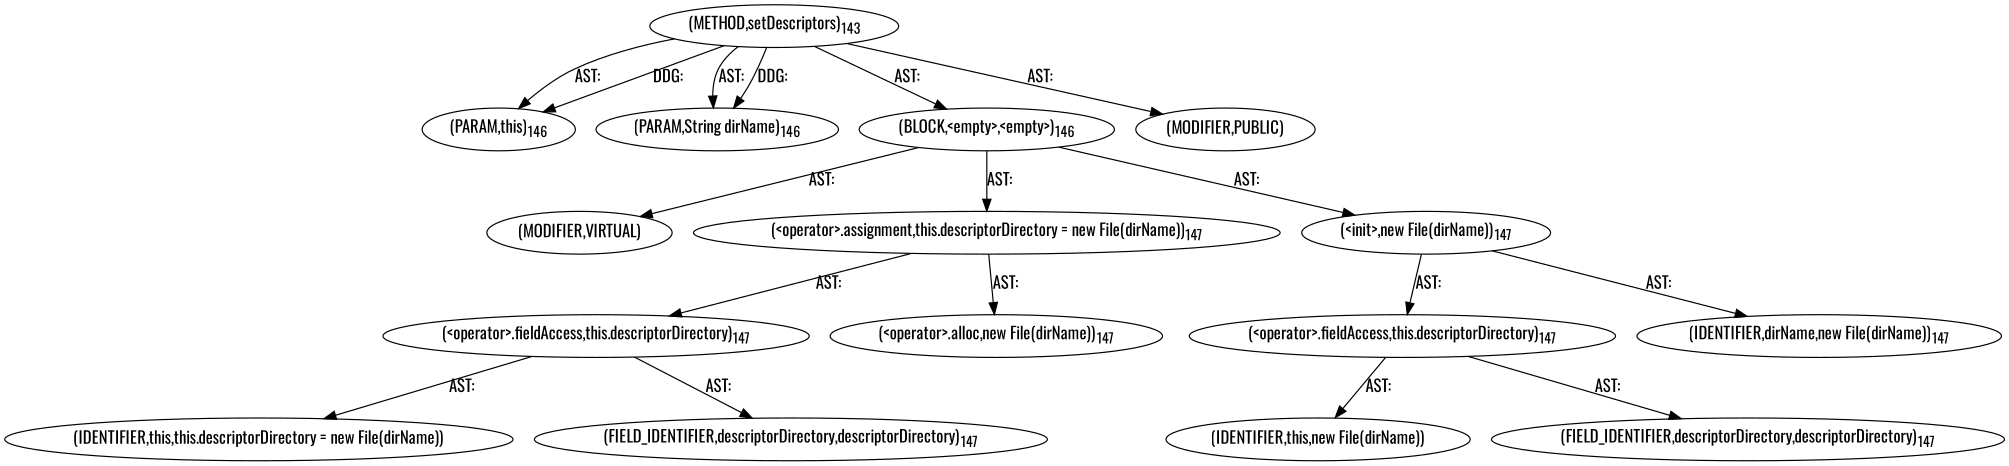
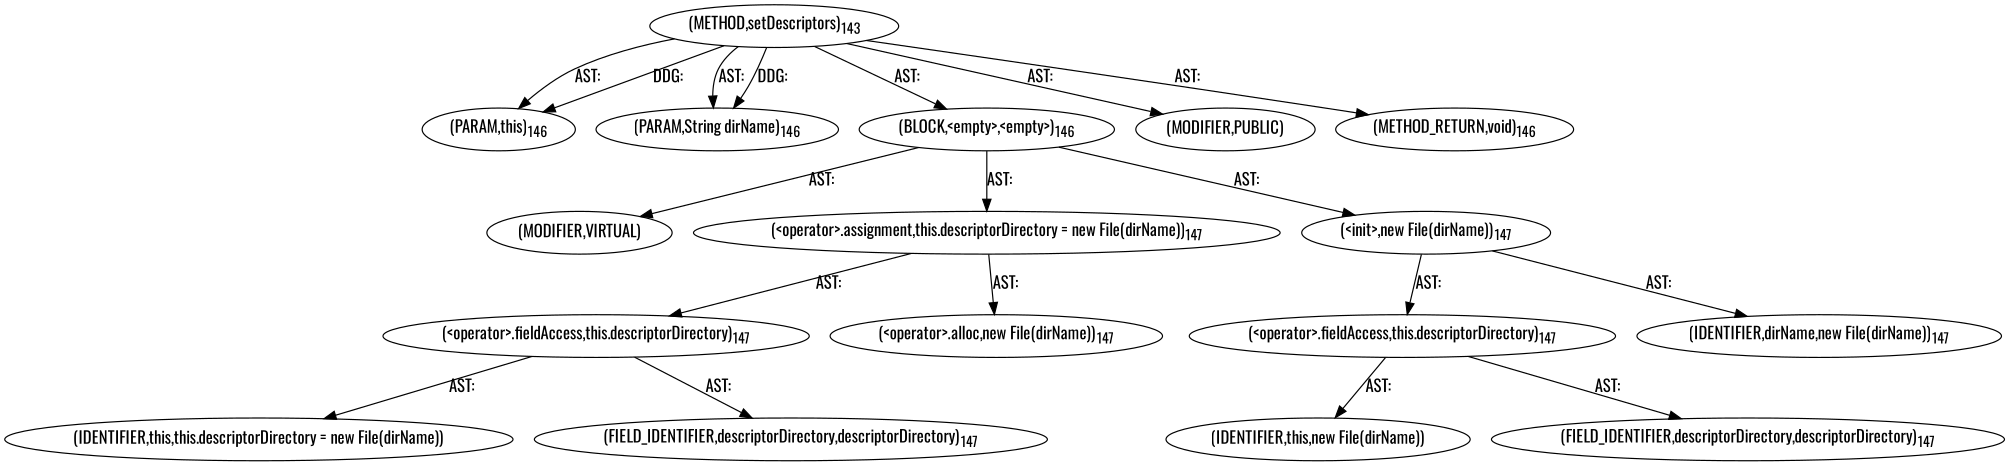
  digraph {
    fontname=Oswald
    node [fontname=Oswald]
    edge [fontname=Oswald]
    n1 [label=<(METHOD,setDescriptors)<SUB>143</SUB>>]
    n2 [label=<(PARAM,this)<SUB>146</SUB>>]
    n3 [label=<(PARAM,String dirName)<SUB>146</SUB>>]
    n4 [label=<(BLOCK,&lt;empty&gt;,&lt;empty&gt;)<SUB>146</SUB>>]
    n5 [label=<(MODIFIER,PUBLIC)>]
+   n6 [label=<(METHOD_RETURN,void)<SUB>146</SUB>>]
    n7 [label=<(MODIFIER,VIRTUAL)>]
    n8 [label=<(&lt;operator&gt;.assignment,this.descriptorDirectory = new File(dirName))<SUB>147</SUB>>]
    n9 [label=<(&lt;init&gt;,new File(dirName))<SUB>147</SUB>>]
    n10 [label=<(&lt;operator&gt;.fieldAccess,this.descriptorDirectory)<SUB>147</SUB>>]
    n11 [label=<(&lt;operator&gt;.alloc,new File(dirName))<SUB>147</SUB>>]
    n12 [label=<(&lt;operator&gt;.fieldAccess,this.descriptorDirectory)<SUB>147</SUB>>]
    n13 [label=<(IDENTIFIER,dirName,new File(dirName))<SUB>147</SUB>>]
    n14 [label=<(IDENTIFIER,this,this.descriptorDirectory = new File(dirName))>]
    n15 [label=<(FIELD_IDENTIFIER,descriptorDirectory,descriptorDirectory)<SUB>147</SUB>>]
    n16 [label=<(IDENTIFIER,this,new File(dirName))>]
    n17 [label=<(FIELD_IDENTIFIER,descriptorDirectory,descriptorDirectory)<SUB>147</SUB>>]
    n1 -> n2 [label="AST: "]
    n1 -> n2 [label="DDG: "]
    n1 -> n3 [label="AST: "]
    n1 -> n3 [label="DDG: "]
    n1 -> n4 [label="AST: "]
    n1 -> n5 [label="AST: "]
+   n1 -> n6 [label="AST: "]
    n4 -> n7 [label="AST: "]
    n4 -> n8 [label="AST: "]
    n4 -> n9 [label="AST: "]
    n8 -> n10 [label="AST: "]
    n8 -> n11 [label="AST: "]
    n9 -> n12 [label="AST: "]
    n9 -> n13 [label="AST: "]
    n10 -> n14 [label="AST: "]
    n10 -> n15 [label="AST: "]
    n12 -> n16 [label="AST: "]
    n12 -> n17 [label="AST: "]
  }
